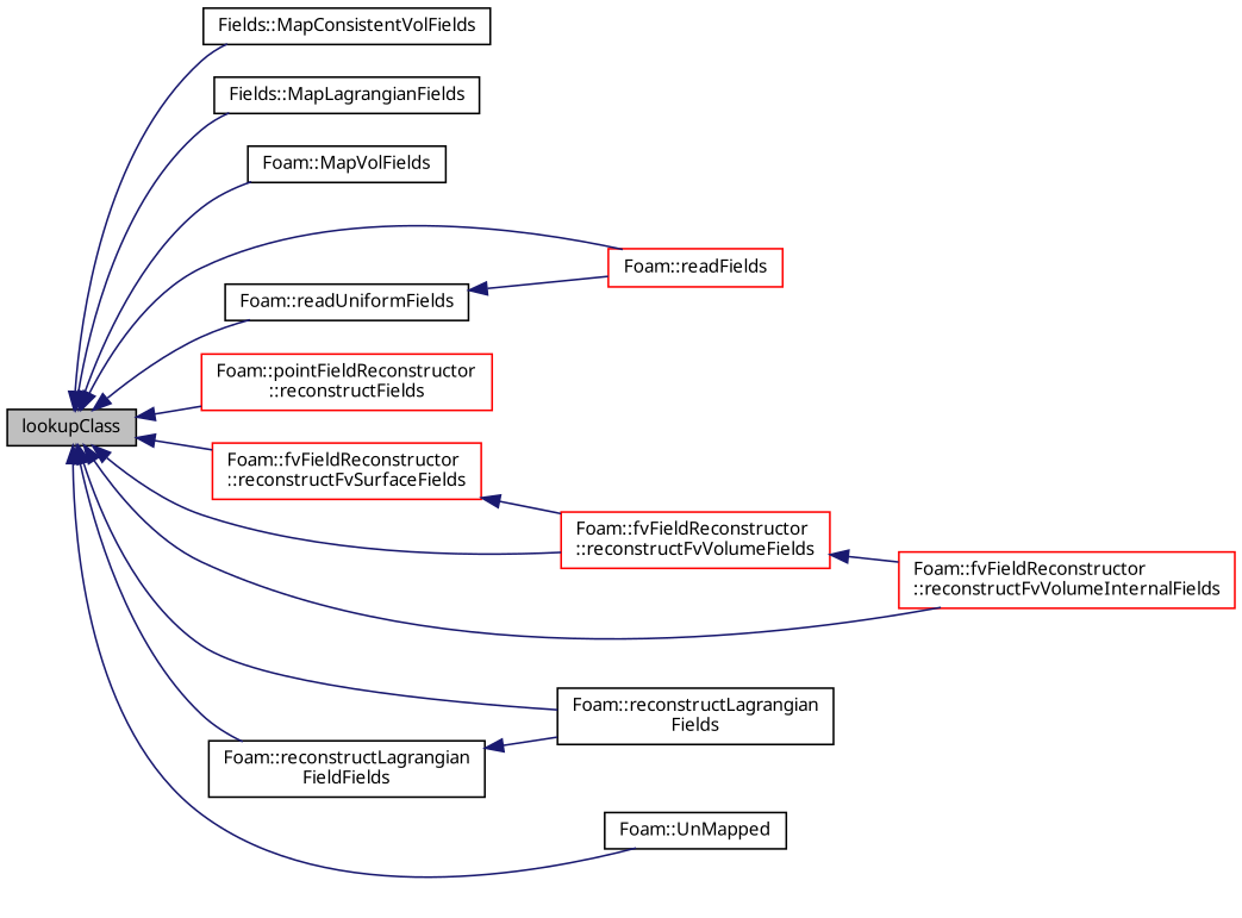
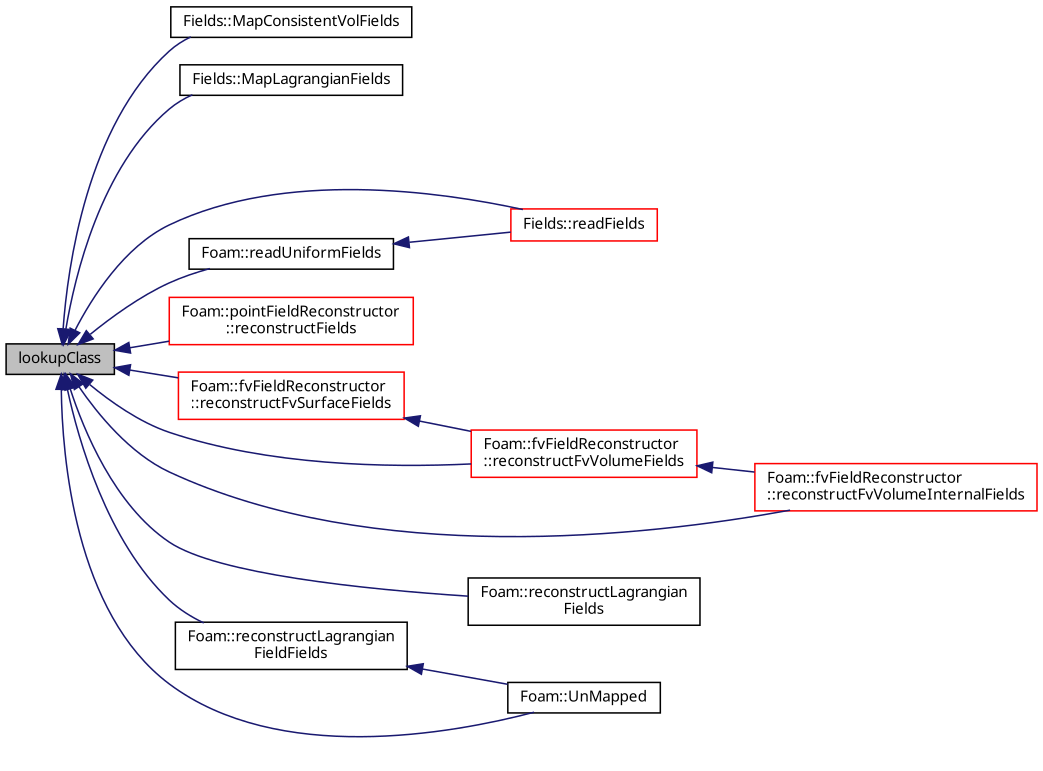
  digraph {
    fontname="Noto Sans"
    rankdir=LR
    node [color=black fontname="Noto Sans" fontsize=10 shape=record]
    edge [color=midnightblue dir=back fontname="Noto Sans" fontsize=10 labelfontname=Helvetica labelfontsize=10 style=solid]
    n1 [fillcolor=grey75 fontcolor=black height=0.2 label=lookupClass style=filled width=0.4]
    n2 [height=0.2 label="Fields::MapConsistentVolFields" width=0.4]
    n3 [height=0.2 label="Fields::MapLagrangianFields" width=0.4]
-   n4 [height=0.2 label="Foam::MapVolFields" width=0.4]
-   n5 [color=red height=0.2 label="Foam::readFields" width=0.4]
+   n5 [color=red height=0.2 label="Fields::readFields" width=0.4]
    n6 [height=0.2 label="Foam::readUniformFields" width=0.4]
    n7 [color=red height=0.2 label="Foam::pointFieldReconstructor\l::reconstructFields" width=0.4]
    n8 [color=red height=0.2 label="Foam::fvFieldReconstructor\l::reconstructFvSurfaceFields" width=0.4]
    n9 [color=red height=0.2 label="Foam::fvFieldReconstructor\l::reconstructFvVolumeFields" width=0.4]
    n10 [color=red height=0.2 label="Foam::fvFieldReconstructor\l::reconstructFvVolumeInternalFields" width=0.4]
    n11 [height=0.2 label="Foam::reconstructLagrangian\lFieldFields" width=0.4]
    n12 [height=0.2 label="Foam::reconstructLagrangian\lFields" width=0.4]
    n13 [height=0.2 label="Foam::UnMapped" width=0.4]
    n1 -> n2
    n1 -> n3
-   n1 -> n4
    n1 -> n5
    n1 -> n6
    n1 -> n7
    n1 -> n8
    n1 -> n9
    n1 -> n10
    n1 -> n11
    n1 -> n12
    n1 -> n13
    n6 -> n5
    n8 -> n9
    n9 -> n10
-   n11 -> n12
+   n11 -> n13
  }
